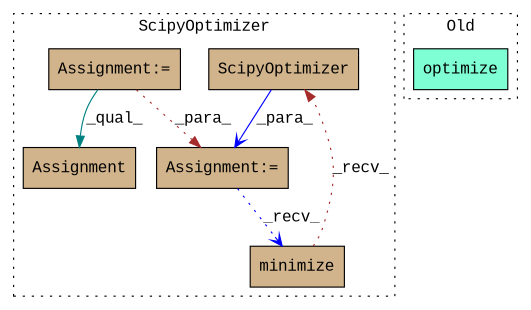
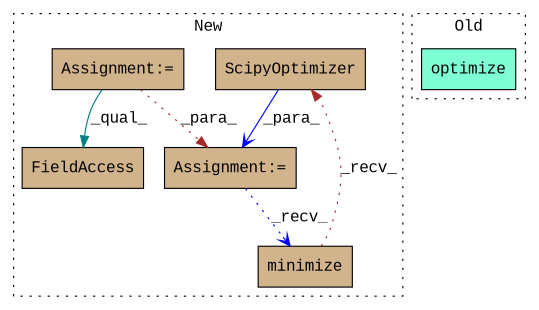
  digraph {
    fontname="Liberation Mono"
    node [a=32 fillcolor=tan fontname="Liberation Mono" l="9,1" shape=box style=filled]
    edge [arrowhead=normal color=blue fontname="Liberation Mono" style=dotted]
    n1 [l="15,1" label=ScipyOptimizer s="1198,1248"]
-   n2 [a=22 l=12 label=Assignment s=1185]
+   n2 [a=22 l=12 label=FieldAccess s=1185]
    n3 [a=7 l=1 label="Assignment:=" s=1184]
    n4 [label=minimize s="1261,1271"]
    n5 [a=7 l=6 label="Assignment:=" s=1084]
    n6 [fillcolor=aquamarine label=optimize s="998,1012"]
    subgraph cluster_1 {
-     label=ScipyOptimizer
+     label=New
      style=dotted
      n1
      n2
      n3
      n4
      n5
    }
    subgraph cluster_2 {
      label=Old
      style=dotted
      n6
    }
    n1 -> n3 [arrowhead=vee label=_para_ style=solid]
    n3 -> n4 [arrowhead=vee label=_recv_]
    n4 -> n1 [color=brown label=_recv_]
    n5 -> n2 [color=teal label=_qual_ style=solid]
    n5 -> n3 [color=brown label=_para_]
  }
